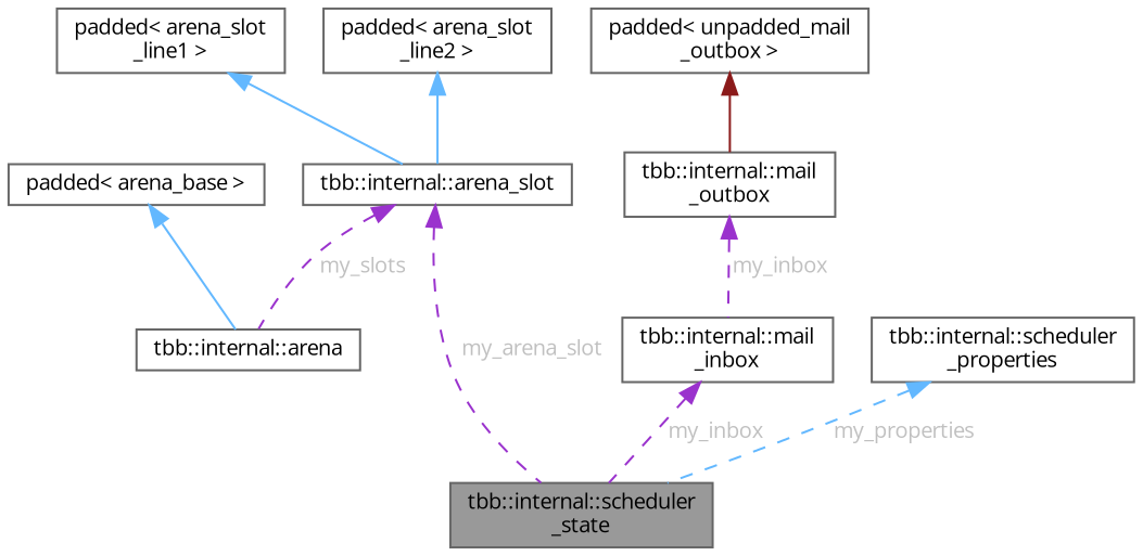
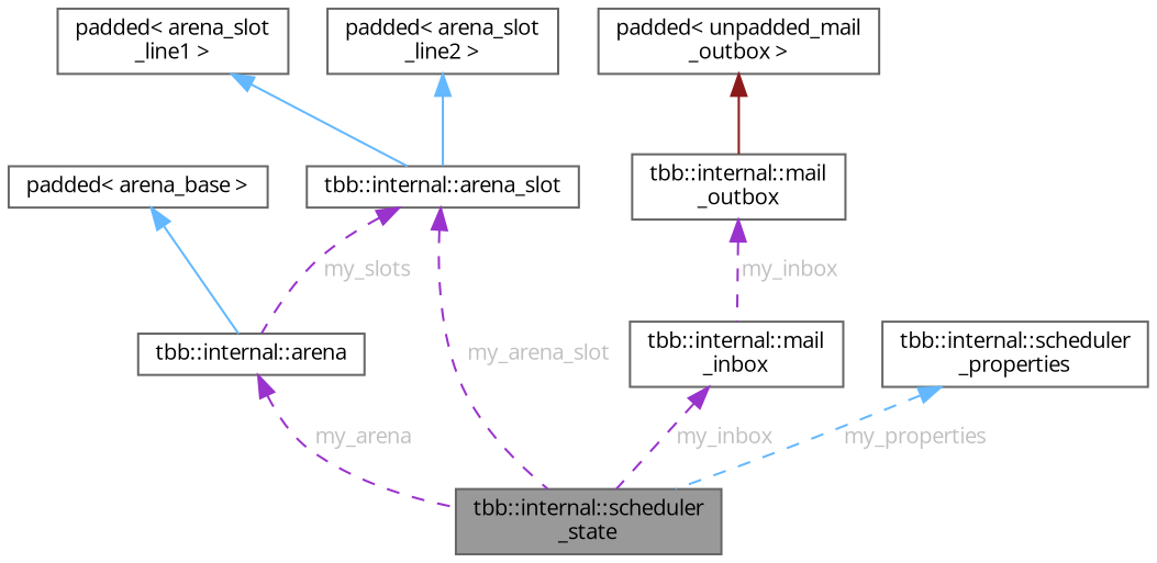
  digraph {
    fontname="Open Sans"
    rankdir=TB
    node [color=gray40 fillcolor=white fontname="Open Sans" fontsize=10 shape=box style=filled]
    edge [color=darkorchid3 dir=back fontcolor=grey fontname="Open Sans" fontsize=10 labelfontname=Helvetica labelfontsize=10 style=dashed]
    n1 [fillcolor=grey60 fontcolor=black height=0.2 label="tbb::internal::scheduler\l_state" width=0.4]
    n2 [height=0.2 label="tbb::internal::arena_slot" width=0.4]
    n3 [height=0.2 label="tbb::internal::arena" width=0.4]
    n4 [height=0.2 label="padded\< arena_slot\l_line1 \>" width=0.4]
    n5 [height=0.2 label="padded\< arena_slot\l_line2 \>" width=0.4]
    n6 [height=0.2 label="padded\< arena_base \>" width=0.4]
    n7 [height=0.2 label="tbb::internal::mail\l_inbox" width=0.4]
    n8 [height=0.2 label="tbb::internal::mail\l_outbox" width=0.4]
    n9 [height=0.2 label="padded\< unpadded_mail\l_outbox \>" width=0.4]
    n10 [height=0.2 label="tbb::internal::scheduler\l_properties" width=0.4]
    n2 -> n1 [label=" my_arena_slot"]
    n2 -> n3 [label=" my_slots"]
+   n3 -> n1 [label=" my_arena"]
    n4 -> n2 [color=steelblue1 style=solid fontcolor=""]
    n5 -> n2 [color=steelblue1 style=solid fontcolor=""]
    n6 -> n3 [color=steelblue1 style=solid fontcolor=""]
    n7 -> n1 [label=" my_inbox"]
    n8 -> n7 [label=" my_inbox"]
    n9 -> n8 [color=firebrick4 style=solid fontcolor=""]
    n10 -> n1 [color=steelblue1 label=" my_properties"]
  }
